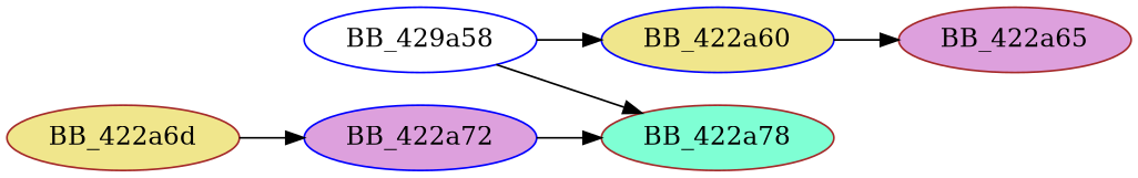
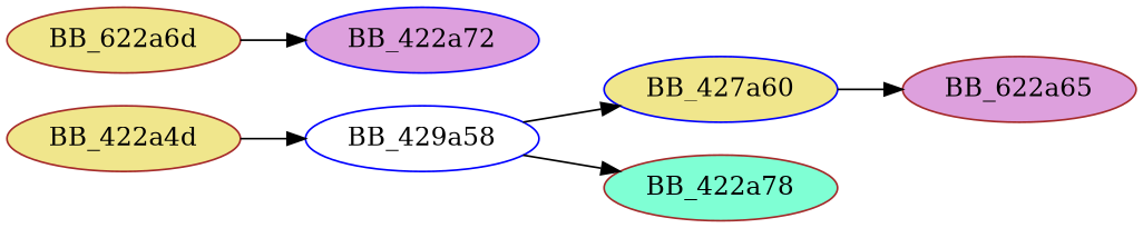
  digraph {
    rankdir=LR
    node [color=brown fillcolor=khaki style=filled]
    n1 [color=blue fillcolor=white label=BB_429a58]
-   BB_422a60 [color=blue]
+   BB_422a4d
+   BB_422a60 [color=blue label=BB_427a60]
    BB_422a78 [fillcolor=aquamarine]
    BB_422a72 [color=blue fillcolor=plum]
-   BB_422a6d
-   BB_422a65 [fillcolor=plum]
+   BB_422a6d [label=BB_622a6d]
+   BB_422a65 [fillcolor=plum label=BB_622a65]
    n1 -> BB_422a60
    n1 -> BB_422a78
+   BB_422a4d -> n1
    BB_422a60 -> BB_422a65
-   BB_422a72 -> BB_422a78
    BB_422a6d -> BB_422a72
  }
